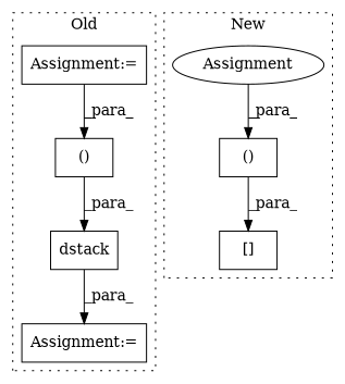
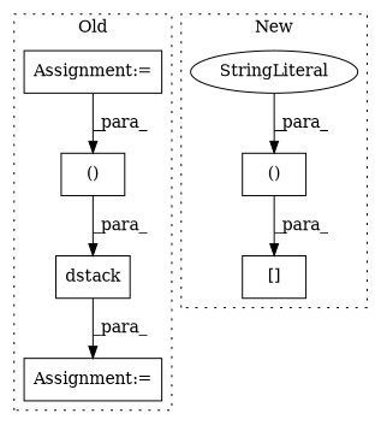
  digraph {
    node [a=106 l=1 shape=box]
    n1 [a=32 l="12,2" label=dstack s="1851,1886"]
    n2 [l=23 label="()" s=1863]
    n3 [a=7 label="Assignment:=" s=1844]
    n4 [a=7 label="Assignment:=" s=1801]
    n5 [a=2 l="14,2" label="[]" s="1717,1780"]
    n6 [l=49 label="()" s=1731]
-   n7 [a=45 l=16 label=Assignment s=1764 shape=ellipse]
+   n7 [a=45 l=16 label=StringLiteral s=1764 shape=ellipse]
    subgraph cluster_1 {
      label=Old
      style=dotted
      n1
      n2
      n3
      n4
    }
    subgraph cluster_2 {
      label=New
      style=dotted
      n5
      n6
      n7
    }
    n1 -> n3 [label=_para_]
    n2 -> n1 [label=_para_]
    n4 -> n2 [label=_para_]
    n6 -> n5 [label=_para_]
    n7 -> n6 [label=_para_]
  }
